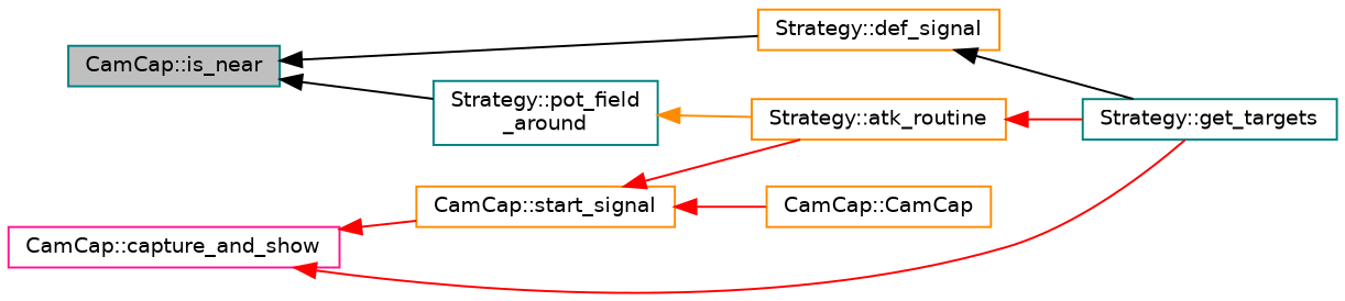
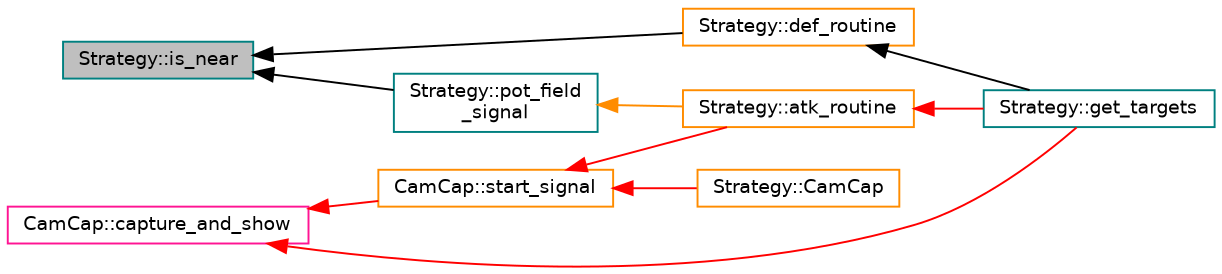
  digraph {
    rankdir=LR
    node [color=darkorange fillcolor=white fontname=Helvetica fontsize=10 shape=record style=filled]
    edge [color=red dir=back fontname=Helvetica fontsize=10 labelfontname=Helvetica labelfontsize=10 style=solid]
-   n1 [color=teal fillcolor=grey75 fontcolor=black height=0.2 label="CamCap::is_near" width=0.4]
-   n2 [height=0.2 label="Strategy::def_signal" width=0.4]
-   n3 [color=teal height=0.2 label="Strategy::pot_field\l_around" width=0.4]
+   n1 [color=teal fillcolor=grey75 fontcolor=black height=0.2 label="Strategy::is_near" width=0.4]
+   n2 [height=0.2 label="Strategy::def_routine" width=0.4]
+   n3 [color=teal height=0.2 label="Strategy::pot_field\l_signal" width=0.4]
    n4 [height=0.2 label="Strategy::atk_routine" width=0.4]
    n5 [color=teal height=0.2 label="Strategy::get_targets" width=0.4]
    n6 [color=deeppink height=0.2 label="CamCap::capture_and_show" width=0.4]
    n7 [height=0.2 label="CamCap::start_signal" width=0.4]
-   n8 [height=0.2 label="CamCap::CamCap" width=0.4]
+   n8 [height=0.2 label="Strategy::CamCap" width=0.4]
    n1 -> n2 [color=black]
    n1 -> n3 [color=black]
    n2 -> n5 [color=black]
    n3 -> n4 [color=darkorange]
    n4 -> n5
    n6 -> n5
    n6 -> n7
    n7 -> n4
    n7 -> n8
  }
